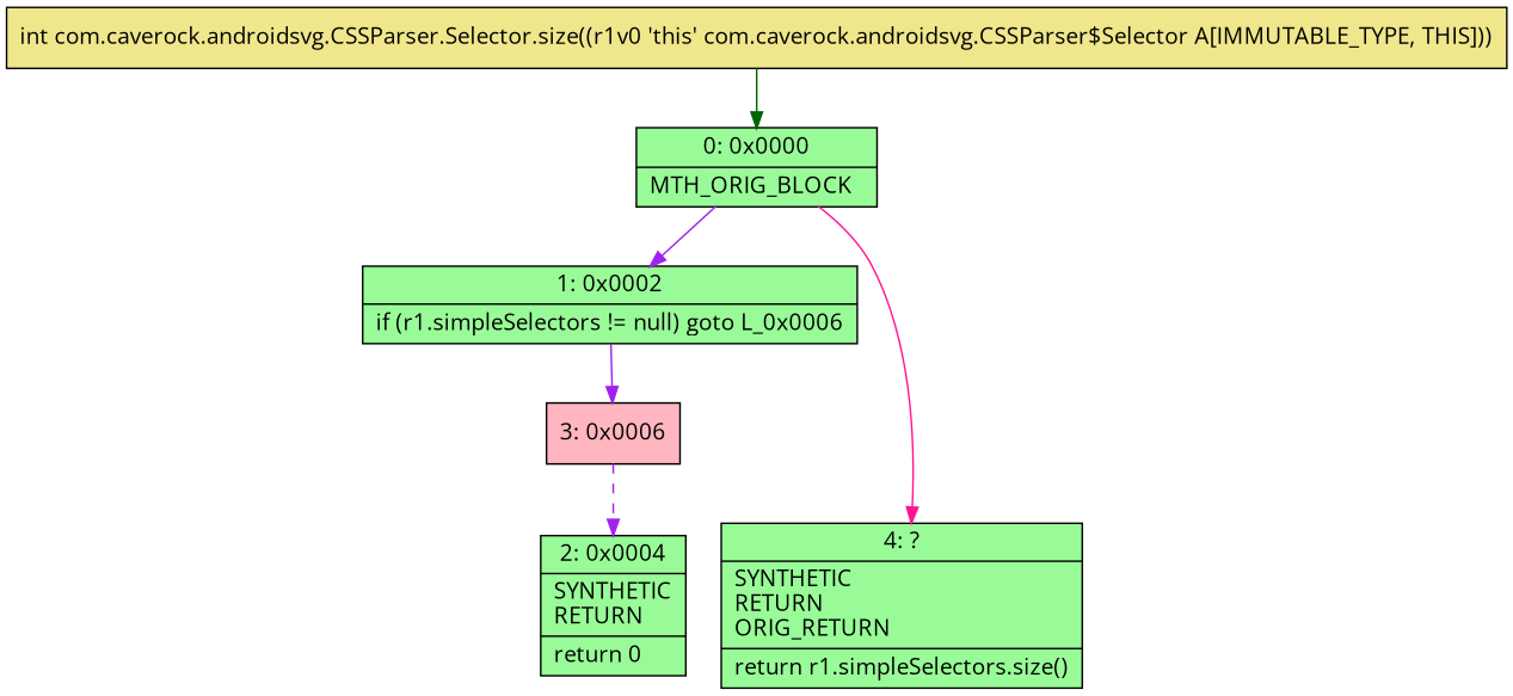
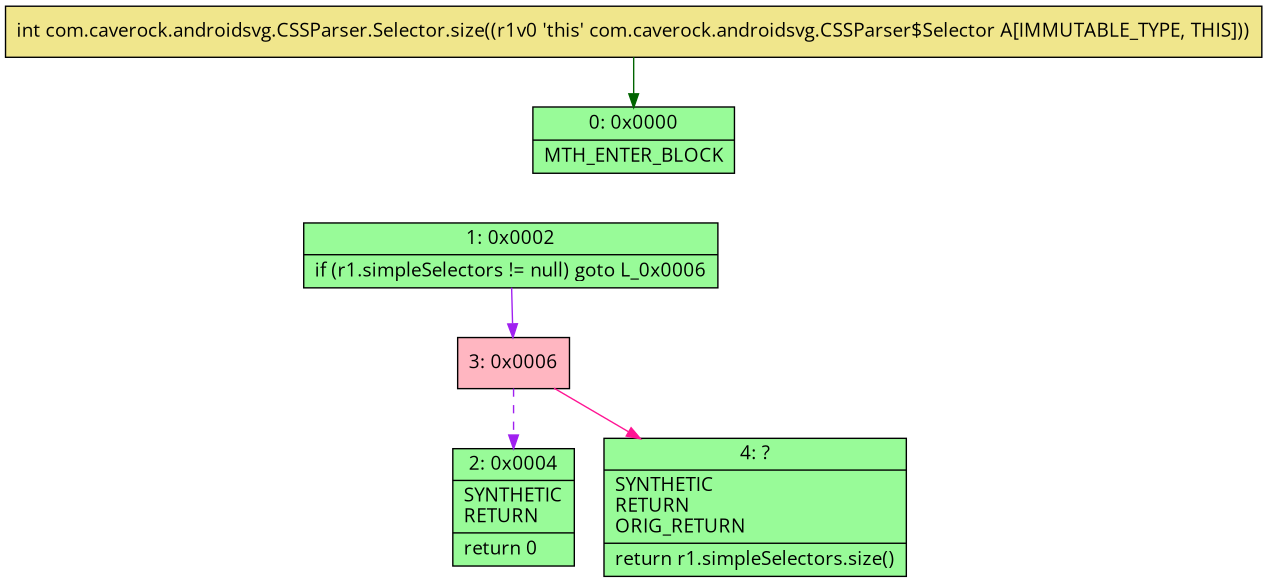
  digraph {
    fontname="Open Sans"
    node [fillcolor=palegreen fontname="Open Sans" shape=record style=filled]
    edge [color=purple fontname="Open Sans"]
-   n1 [label="{0\:\ 0x0000|MTH_ORIG_BLOCK\l}"]
+   n1 [label="{0\:\ 0x0000|MTH_ENTER_BLOCK\l}"]
    n2 [label="{1\:\ 0x0002|if (r1.simpleSelectors != null) goto L_0x0006\l}"]
    n3 [fillcolor=lightpink label="{3\:\ 0x0006}"]
    n4 [label="{2\:\ 0x0004|SYNTHETIC\lRETURN\l|return 0\l}"]
    n5 [label="{4\:\ ?|SYNTHETIC\lRETURN\lORIG_RETURN\l|return r1.simpleSelectors.size()\l}"]
    n6 [fillcolor=khaki label="{int com.caverock.androidsvg.CSSParser.Selector.size((r1v0 'this' com.caverock.androidsvg.CSSParser$Selector A[IMMUTABLE_TYPE, THIS])) }"]
-   n1 -> n2
    n2 -> n3
    n3 -> n4 [style=dashed]
-   n1 -> n5 [color=deeppink]
+   n3 -> n5 [color=deeppink]
    n6 -> n1 [color=darkgreen]
  }
